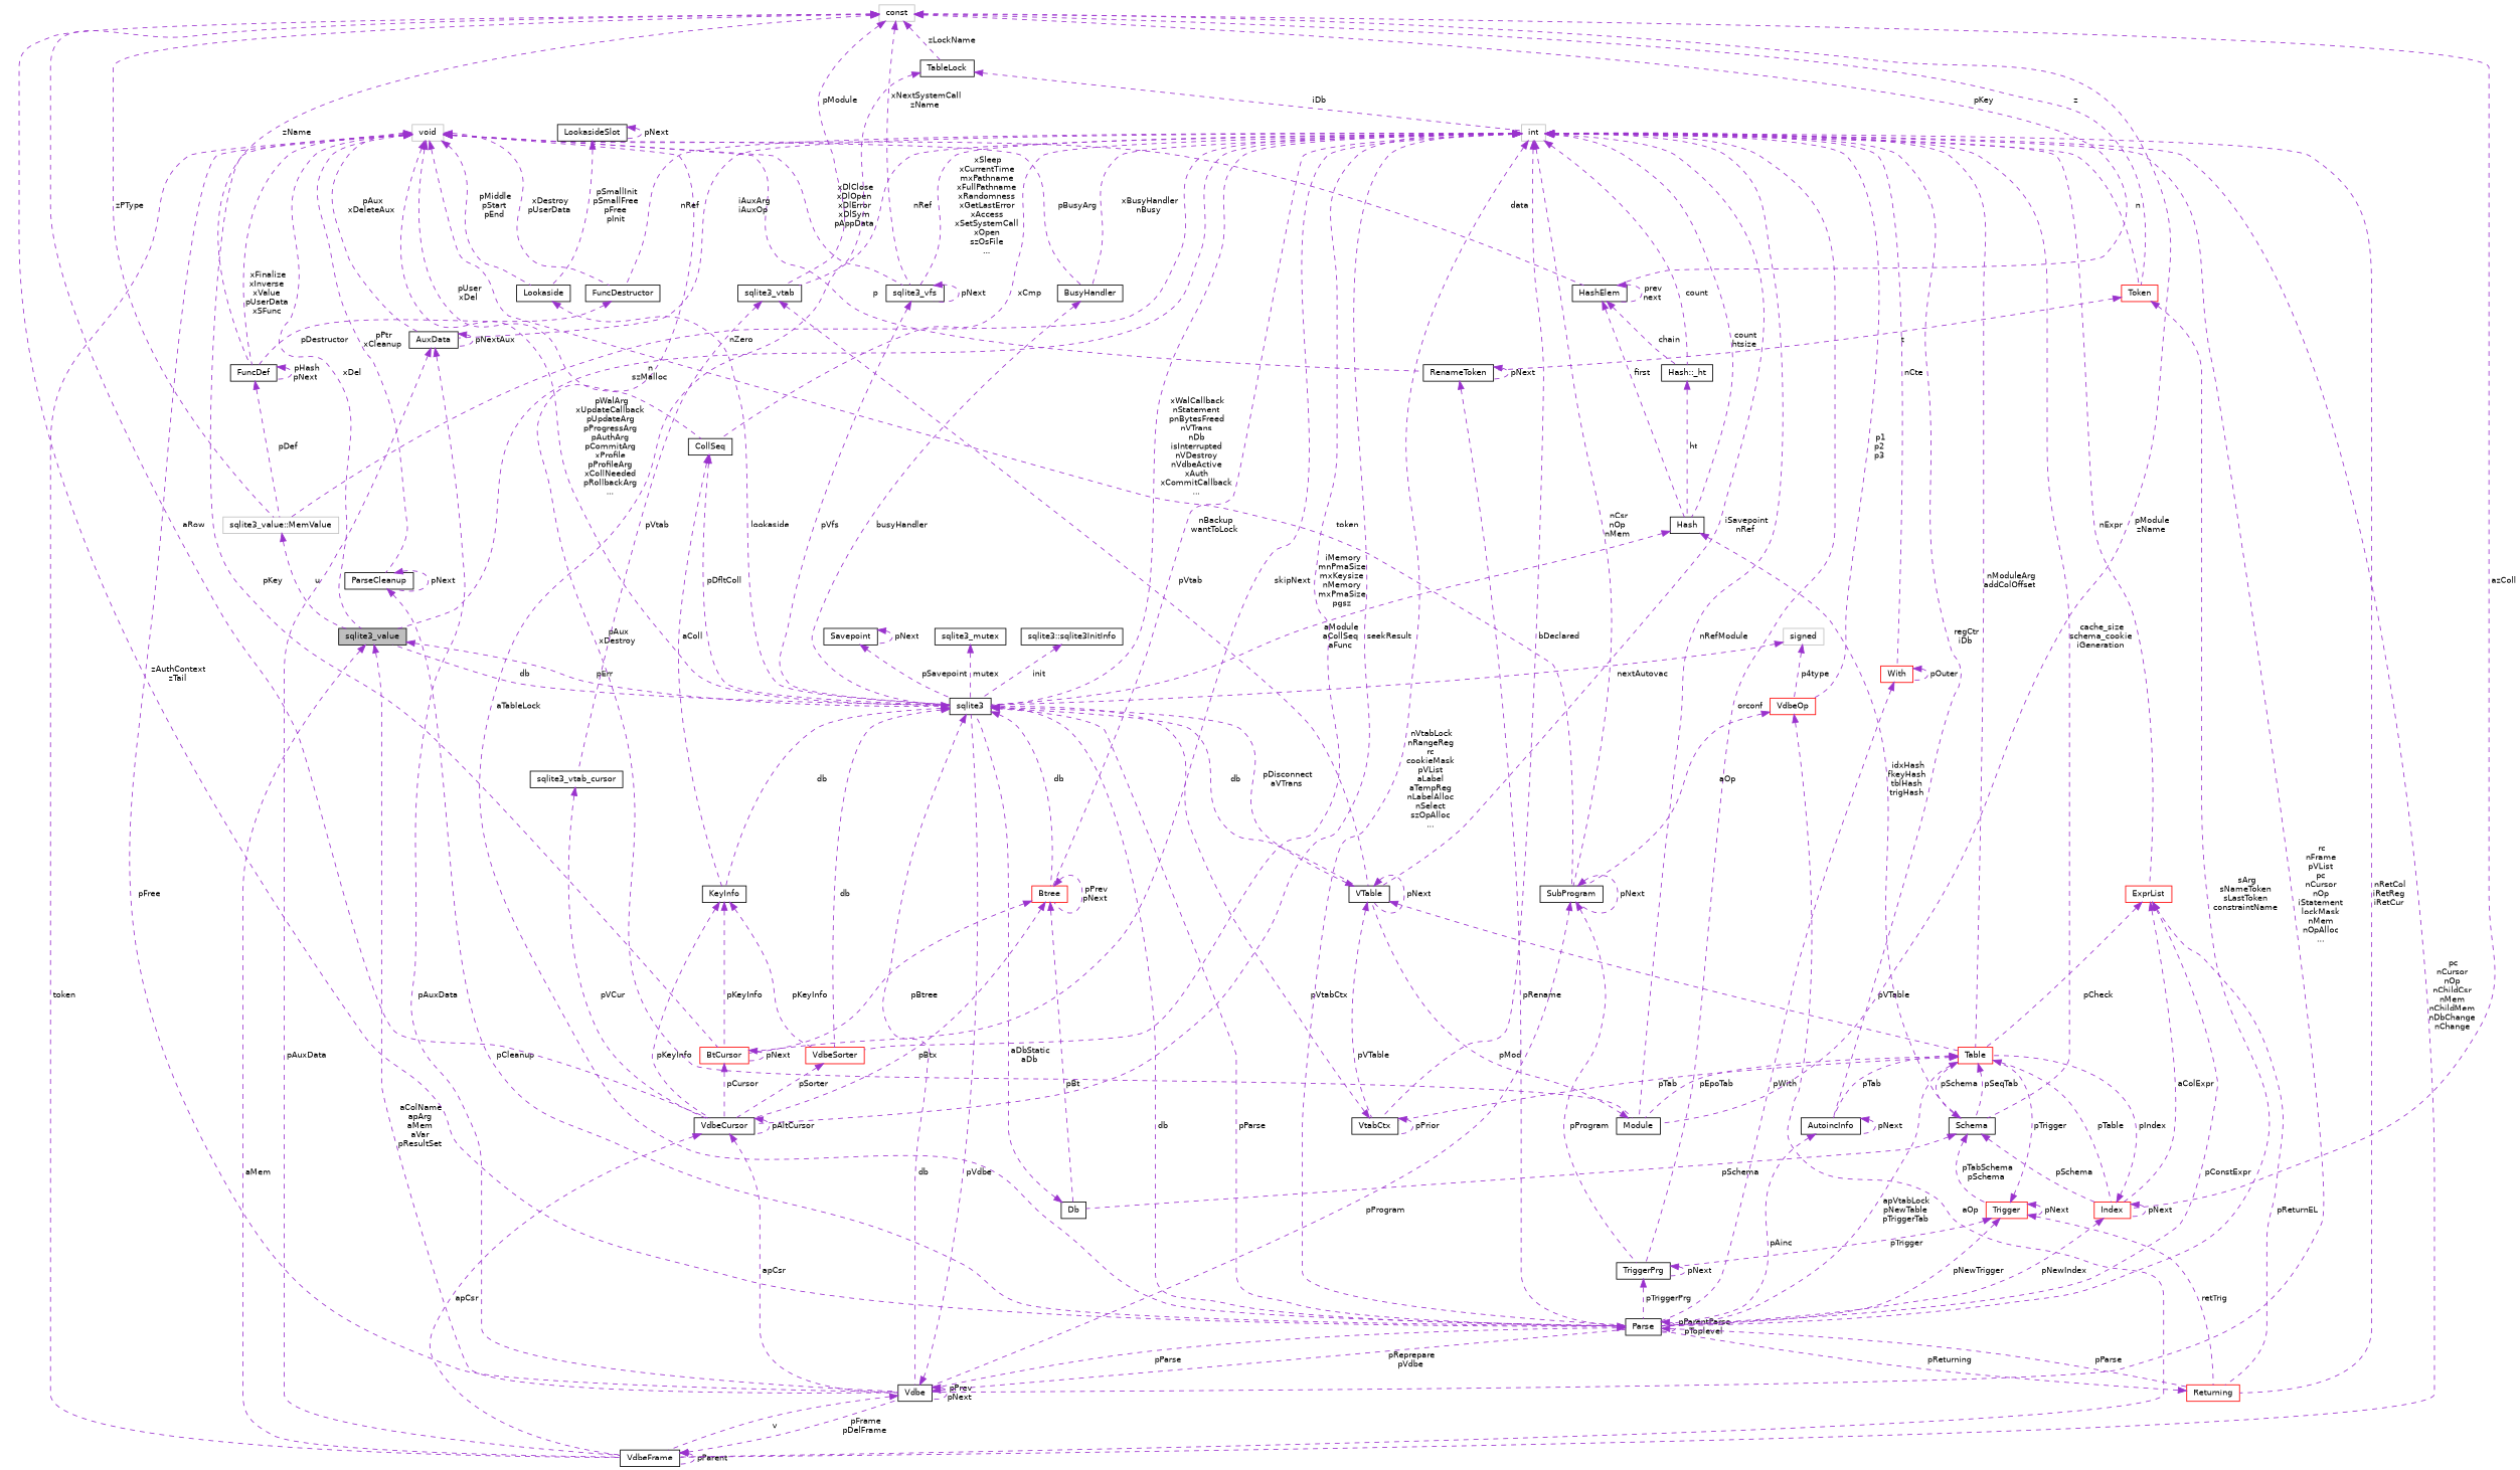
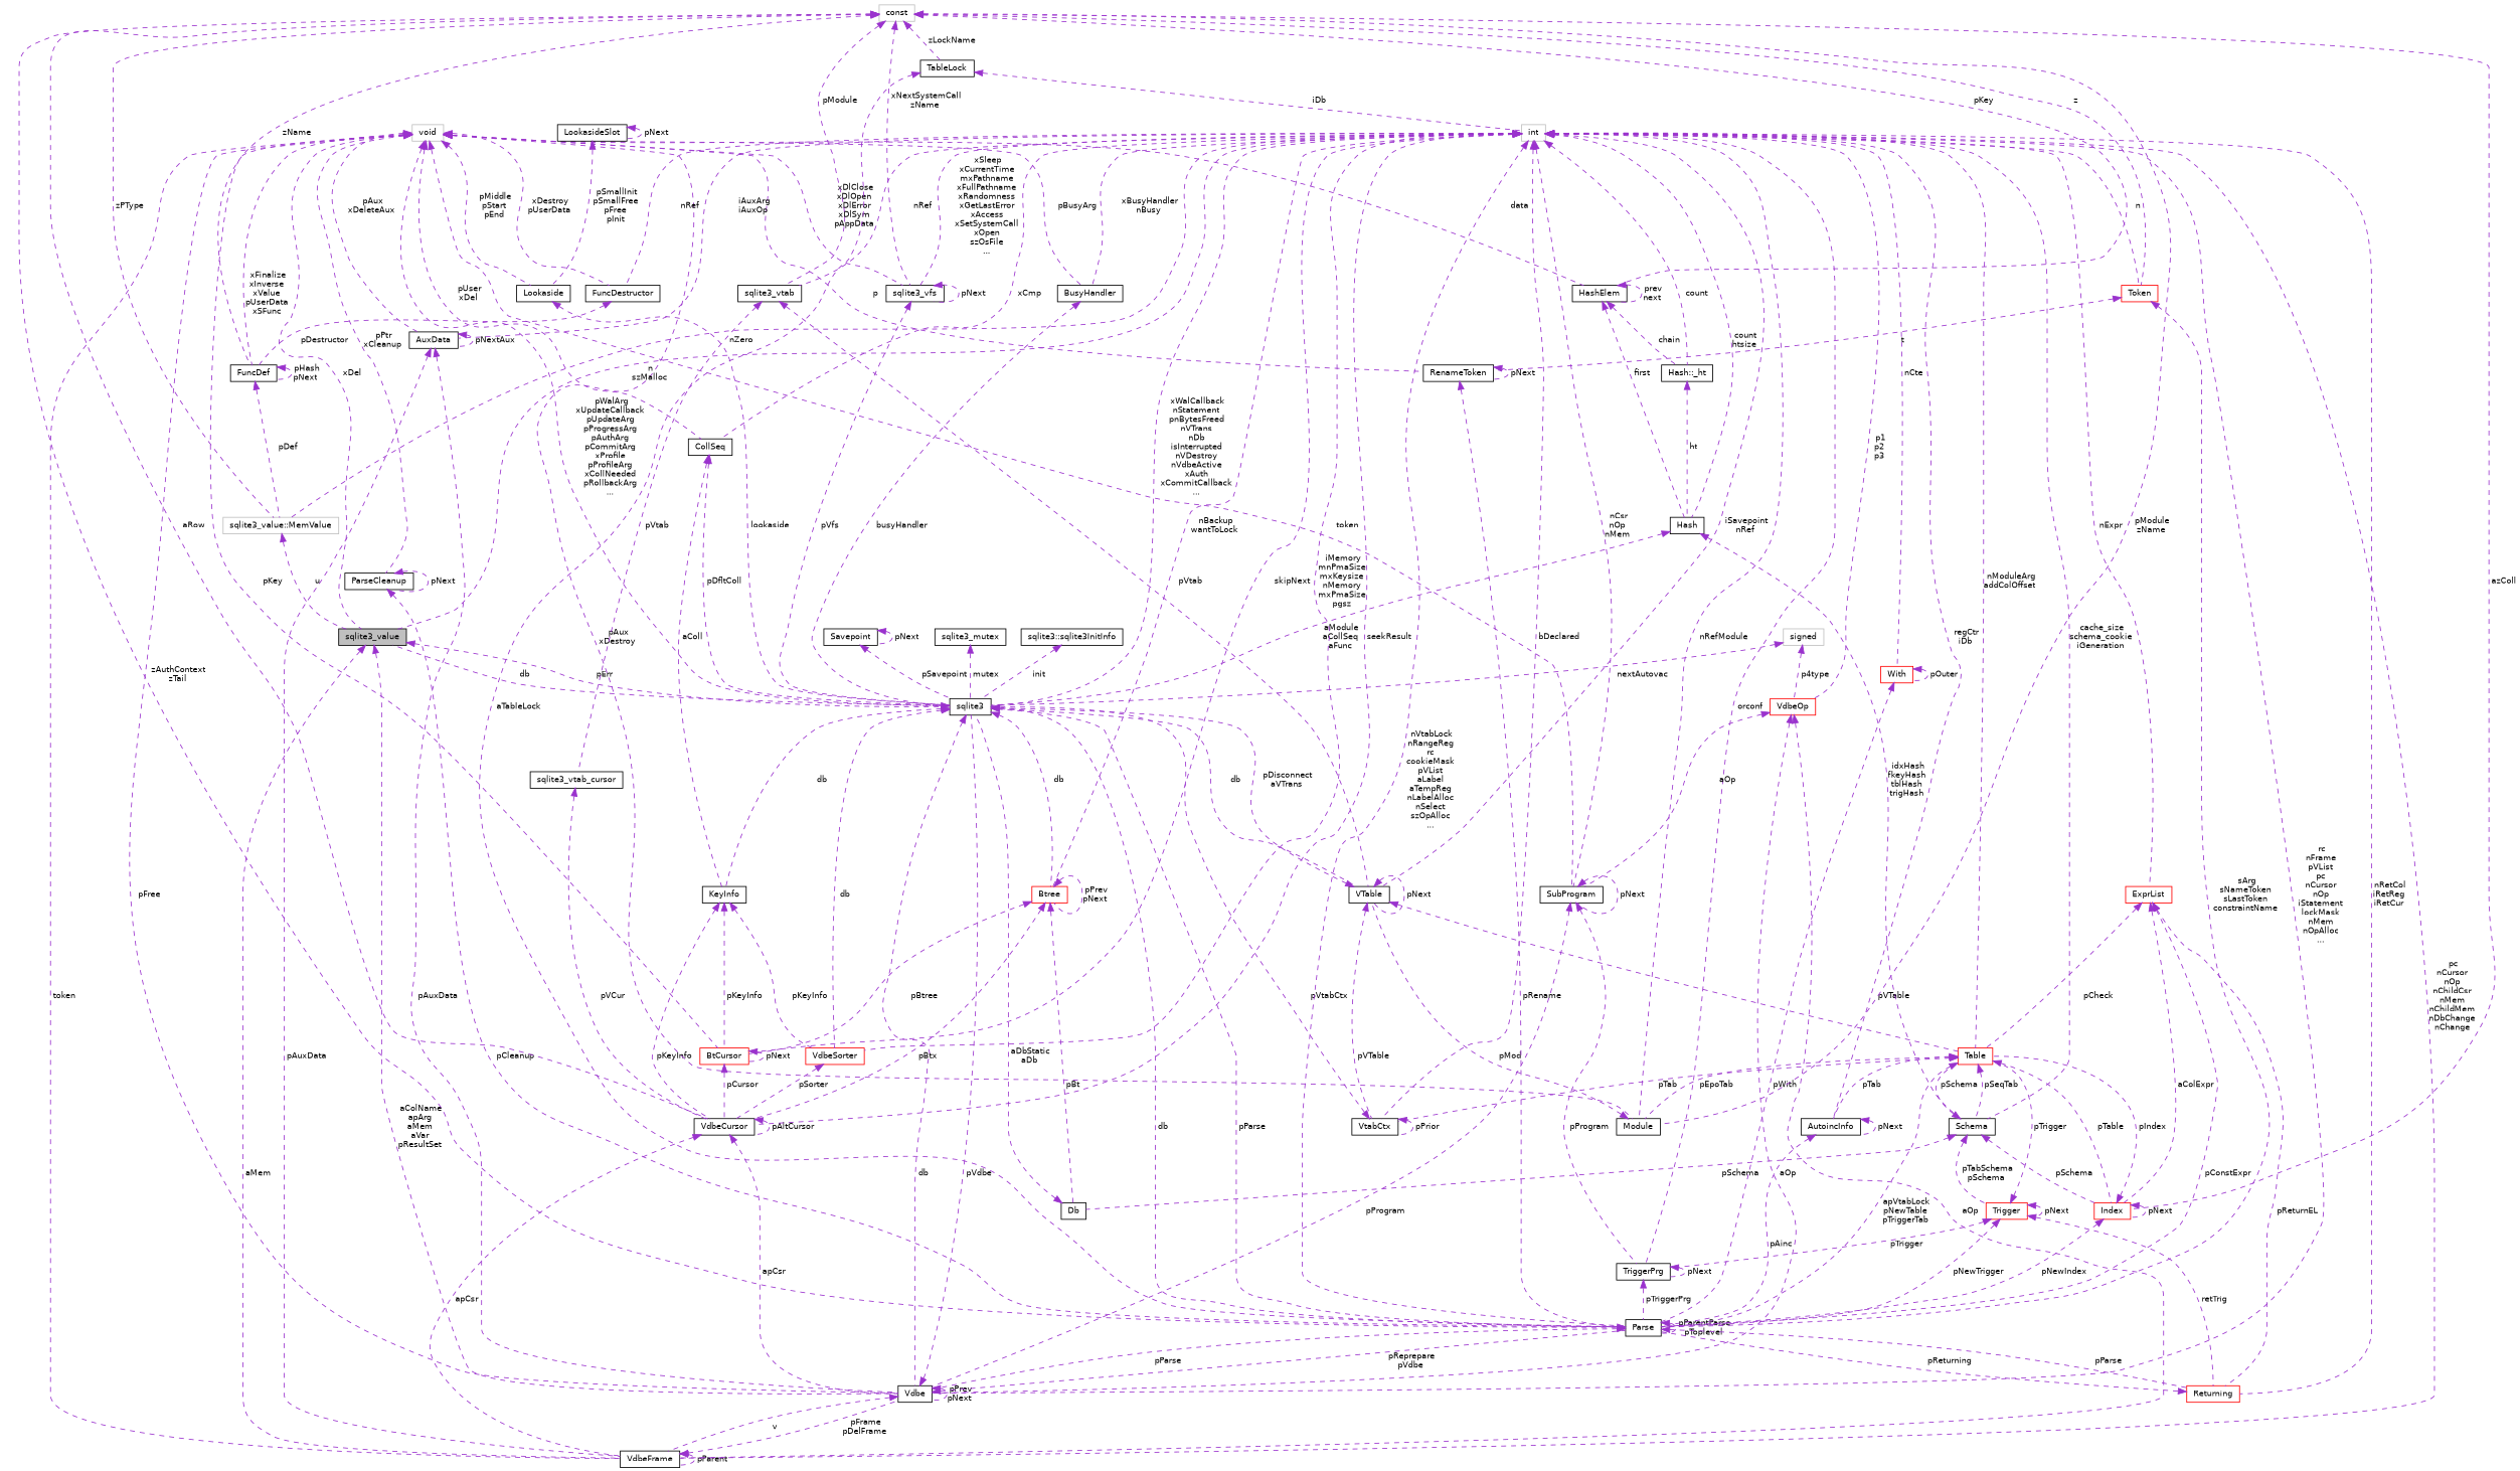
  digraph {
    node [color=black fillcolor=white fontname=Helvetica fontsize=10 shape=record style=filled]
    edge [color=darkorchid3 dir=back fontname=Helvetica fontsize=10 labelfontname=Helvetica labelfontsize=10 style=dashed]
    n1 [fillcolor=grey75 fontcolor=black height=0.2 label=sqlite3_value width=0.4]
    n2 [height=0.2 label=sqlite3 width=0.4]
    n3 [height=0.2 label=Vdbe width=0.4]
    n4 [height=0.2 label=VdbeFrame width=0.4]
    n5 [height=0.2 label=KeyInfo width=0.4]
    n6 [color=red height=0.2 label=Btree width=0.4]
    n7 [color=red height=0.2 label=VdbeSorter width=0.4]
    n8 [height=0.2 label=Parse width=0.4]
    n9 [height=0.2 label=VTable width=0.4]
    n10 [color=red height=0.2 label=BtCursor width=0.4]
    n11 [height=0.2 label=VdbeCursor width=0.4]
    n12 [height=0.2 label=Db width=0.4]
    n13 [color=red height=0.2 label=Returning width=0.4]
    n14 [color=red height=0.2 label=Table width=0.4]
    n15 [height=0.2 label=VtabCtx width=0.4]
    n16 [color=grey75 height=0.2 label=void width=0.4]
    n17 [height=0.2 label=AuxData width=0.4]
    n18 [height=0.2 label=CollSeq width=0.4]
    n19 [height=0.2 label=SubProgram width=0.4]
    n20 [height=0.2 label=ParseCleanup width=0.4]
    n21 [height=0.2 label=HashElem width=0.4]
    n22 [height=0.2 label=Module width=0.4]
    n23 [height=0.2 label=RenameToken width=0.4]
    n24 [height=0.2 label=Lookaside width=0.4]
    n25 [height=0.2 label=sqlite3_vfs width=0.4]
    n26 [height=0.2 label=BusyHandler width=0.4]
    n27 [height=0.2 label=FuncDef width=0.4]
    n28 [height=0.2 label=FuncDestructor width=0.4]
    n29 [height=0.2 label=TriggerPrg width=0.4]
    n30 [height=0.2 label=Hash width=0.4]
    n31 [height=0.2 label="Hash::_ht" width=0.4]
    n32 [color=grey75 height=0.2 label="sqlite3_value::MemValue" width=0.4]
    n33 [color=grey75 height=0.2 label=int width=0.4]
    n34 [height=0.2 label=sqlite3_vtab width=0.4]
    n35 [color=red height=0.2 label=VdbeOp width=0.4]
    n36 [color=red height=0.2 label=Token width=0.4]
    n37 [color=red height=0.2 label=With width=0.4]
    n38 [height=0.2 label=Schema width=0.4]
    n39 [color=red height=0.2 label=ExprList width=0.4]
    n40 [height=0.2 label=AutoincInfo width=0.4]
    n41 [height=0.2 label=sqlite3_vtab_cursor width=0.4]
    n42 [height=0.2 label=TableLock width=0.4]
    n43 [color=red height=0.2 label=Index width=0.4]
    n44 [color=red height=0.2 label=Trigger width=0.4]
    n45 [color=grey75 height=0.2 label=const width=0.4]
    n46 [color=grey75 height=0.2 label=signed width=0.4]
    n47 [height=0.2 label=Savepoint width=0.4]
    n48 [height=0.2 label=LookasideSlot width=0.4]
    n49 [height=0.2 label=sqlite3_mutex width=0.4]
    n50 [height=0.2 label="sqlite3::sqlite3InitInfo" width=0.4]
    n1 -> n2 [label=" pErr"]
    n1 -> n3 [label=" aColName\napArg\naMem\naVar\npResultSet"]
    n1 -> n4 [label=" aMem"]
    n2 -> n1 [label=" db"]
    n2 -> n3 [label=" db"]
    n2 -> n5 [label=" db"]
    n2 -> n6 [label=" db"]
    n2 -> n7 [label=" db"]
    n2 -> n8 [label=" db"]
    n2 -> n9 [label=" db"]
    n3 -> n2 [label=" pVdbe"]
    n3 -> n3 [label=" pPrev\npNext"]
    n3 -> n4 [label=" v"]
    n3 -> n8 [label=" pReprepare\npVdbe"]
    n4 -> n3 [label=" pFrame\npDelFrame"]
    n4 -> n4 [label=" pParent"]
    n5 -> n7 [label=" pKeyInfo"]
    n5 -> n10 [label=" pKeyInfo"]
    n5 -> n11 [label=" pKeyInfo"]
    n6 -> n6 [label=" pPrev\npNext"]
    n6 -> n10 [label=" pBtree"]
    n6 -> n11 [label=" pBtx"]
    n6 -> n12 [label=" pBt"]
    n7 -> n11 [label=" pSorter"]
    n8 -> n2 [label=" pParse"]
    n8 -> n3 [label=" pParse"]
    n8 -> n8 [label=" pParentParse\npToplevel"]
    n8 -> n13 [label=" pParse"]
    n9 -> n2 [label=" pDisconnect\naVTrans"]
    n9 -> n9 [label=" pNext"]
    n9 -> n14 [label=" pVTable"]
    n9 -> n15 [label=" pVTable"]
    n10 -> n10 [label=" pNext"]
    n10 -> n11 [label=" pCursor"]
    n11 -> n3 [label=" apCsr"]
    n11 -> n4 [label=" apCsr"]
    n11 -> n11 [label=" pAltCursor"]
    n12 -> n2 [label=" aDbStatic\naDb"]
    n13 -> n8 [label=" pReturning"]
    n14 -> n8 [label=" apVtabLock\npNewTable\npTriggerTab"]
    n14 -> n15 [label=" pTab"]
    n14 -> n22 [label=" pEpoTab"]
    n14 -> n38 [label=" pSeqTab"]
    n14 -> n40 [label=" pTab"]
    n14 -> n43 [label=" pTable"]
    n15 -> n2 [label=" pVtabCtx"]
    n15 -> n15 [label=" pPrior"]
    n16 -> n1 [label=" xDel"]
    n16 -> n2 [label=" pWalArg\nxUpdateCallback\npUpdateArg\npProgressArg\npAuthArg\npCommitArg\nxProfile\npProfileArg\nxCollNeeded\npRollbackArg\n..."]
    n16 -> n3 [label=" pFree"]
    n16 -> n4 [label=" token"]
    n16 -> n10 [label=" pKey"]
    n16 -> n17 [label=" pAux\nxDeleteAux"]
    n16 -> n18 [label=" pUser\nxDel"]
    n16 -> n19 [label=" token"]
    n16 -> n20 [label=" pPtr\nxCleanup"]
    n16 -> n21 [label=" data"]
    n16 -> n22 [label=" pAux\nxDestroy"]
    n16 -> n23 [label=" p"]
    n16 -> n24 [label=" pMiddle\npStart\npEnd"]
    n16 -> n25 [label=" xDlClose\nxDlOpen\nxDlError\nxDlSym\npAppData"]
    n16 -> n26 [label=" pBusyArg"]
    n16 -> n27 [label=" xFinalize\nxInverse\nxValue\npUserData\nxSFunc"]
    n16 -> n28 [label=" xDestroy\npUserData"]
    n17 -> n3 [label=" pAuxData"]
    n17 -> n4 [label=" pAuxData"]
    n17 -> n17 [label=" pNextAux"]
    n18 -> n2 [label=" pDfltColl"]
    n18 -> n5 [label=" aColl"]
    n19 -> n3 [label=" pProgram"]
    n19 -> n19 [label=" pNext"]
    n19 -> n29 [label=" pProgram"]
    n20 -> n8 [label=" pCleanup"]
    n20 -> n20 [label=" pNext"]
    n21 -> n21 [label=" prev\nnext"]
    n21 -> n30 [label=" first"]
    n21 -> n31 [label=" chain"]
    n22 -> n9 [label=" pMod"]
    n23 -> n8 [label=" pRename"]
    n23 -> n23 [label=" pNext"]
    n24 -> n2 [label=" lookaside"]
    n25 -> n2 [label=" pVfs"]
    n25 -> n25 [label=" pNext"]
    n26 -> n2 [label=" busyHandler"]
    n27 -> n27 [label=" pHash\npNext"]
    n27 -> n32 [label=" pDef"]
    n28 -> n27 [label=" pDestructor"]
    n29 -> n8 [label=" pTriggerPrg"]
    n29 -> n29 [label=" pNext"]
    n30 -> n2 [label=" aModule\naCollSeq\naFunc"]
    n30 -> n38 [label=" idxHash\nfkeyHash\ntblHash\ntrigHash"]
    n31 -> n30 [label=" ht"]
    n32 -> n1 [label=" u"]
    n33 -> n1 [label=" n\nszMalloc"]
    n33 -> n2 [label=" xWalCallback\nnStatement\npnBytesFreed\nnVTrans\nnDb\nisInterrupted\nnVDestroy\nnVdbeActive\nxAuth\nxCommitCallback\n..."]
    n33 -> n3 [label=" rc\nnFrame\npVList\npc\nnCursor\nnOp\niStatement\nlockMask\nnMem\nnOpAlloc\n..."]
    n33 -> n4 [label=" pc\nnCursor\nnOp\nnChildCsr\nnMem\nnChildMem\nnDbChange\nnChange"]
    n33 -> n6 [label=" nBackup\nwantToLock"]
    n33 -> n7 [label=" iMemory\nmnPmaSize\nmxKeysize\nnMemory\nmxPmaSize\npgsz"]
    n33 -> n8 [label=" nVtabLock\nnRangeReg\nrc\ncookieMask\npVList\naLabel\naTempReg\nnLabelAlloc\nnSelect\nszOpAlloc\n..."]
    n33 -> n9 [label=" iSavepoint\nnRef"]
    n33 -> n10 [label=" skipNext"]
    n33 -> n11 [label=" seekResult"]
    n33 -> n13 [label=" nRetCol\niRetReg\niRetCur"]
    n33 -> n14 [label=" nModuleArg\naddColOffset"]
    n33 -> n15 [label=" bDeclared"]
    n33 -> n17 [label=" iAuxArg\niAuxOp"]
    n33 -> n18 [label=" xCmp"]
    n33 -> n19 [label=" nCsr\nnOp\nnMem"]
    n33 -> n22 [label=" nRefModule"]
    n33 -> n25 [label=" xSleep\nxCurrentTime\nmxPathname\nxFullPathname\nxRandomness\nxGetLastError\nxAccess\nxSetSystemCall\nxOpen\nszOsFile\n..."]
    n33 -> n26 [label=" xBusyHandler\nnBusy"]
    n33 -> n28 [label=" nRef"]
    n33 -> n29 [label=" orconf"]
    n33 -> n30 [label=" count\nhtsize"]
    n33 -> n31 [label=" count"]
    n33 -> n32 [label=" nZero"]
    n33 -> n34 [label=" nRef"]
    n33 -> n35 [label=" p1\np2\np3"]
    n33 -> n36 [label=" n"]
    n33 -> n37 [label=" nCte"]
    n33 -> n38 [label=" cache_size\nschema_cookie\niGeneration"]
    n33 -> n39 [label=" nExpr"]
    n33 -> n40 [label=" regCtr\niDb"]
    n34 -> n9 [label=" pVtab"]
    n34 -> n41 [label=" pVtab"]
+   n35 -> n3 [label=" aOp"]
    n35 -> n4 [label=" aOp"]
    n35 -> n19 [label=" aOp"]
    n36 -> n8 [label=" sArg\nsNameToken\nsLastToken\nconstraintName"]
    n36 -> n23 [label=" t"]
    n37 -> n8 [label=" pWith"]
    n37 -> n37 [label=" pOuter"]
    n38 -> n12 [label=" pSchema"]
    n38 -> n14 [label=" pSchema"]
    n38 -> n43 [label=" pSchema"]
    n38 -> n44 [label=" pTabSchema\npSchema"]
    n39 -> n8 [label=" pConstExpr"]
    n39 -> n13 [label=" pReturnEL"]
    n39 -> n14 [label=" pCheck"]
    n39 -> n43 [label=" aColExpr"]
    n40 -> n8 [label=" pAinc"]
    n40 -> n40 [label=" pNext"]
    n41 -> n11 [label=" pVCur"]
    n42 -> n8 [label=" aTableLock"]
    n42 -> n33 [label=" iDb"]
    n43 -> n8 [label=" pNewIndex"]
    n43 -> n14 [label=" pIndex"]
    n43 -> n43 [label=" pNext"]
    n44 -> n8 [label=" pNewTrigger"]
    n44 -> n13 [label=" retTrig"]
    n44 -> n14 [label=" pTrigger"]
    n44 -> n29 [label=" pTrigger"]
    n44 -> n44 [label=" pNext"]
    n45 -> n8 [label=" zAuthContext\nzTail"]
    n45 -> n11 [label=" aRow"]
    n45 -> n21 [label=" pKey"]
    n45 -> n22 [label=" pModule\nzName"]
    n45 -> n25 [label=" xNextSystemCall\nzName"]
    n45 -> n27 [label=" zName"]
    n45 -> n32 [label=" zPType"]
    n45 -> n34 [label=" pModule"]
    n45 -> n36 [label=" z"]
    n45 -> n42 [label=" zLockName"]
    n45 -> n43 [label=" azColl"]
    n46 -> n2 [label=" nextAutovac"]
    n46 -> n35 [label=" p4type"]
    n47 -> n2 [label=" pSavepoint"]
    n47 -> n47 [label=" pNext"]
    n48 -> n24 [label=" pSmallInit\npSmallFree\npFree\npInit"]
    n48 -> n48 [label=" pNext"]
    n49 -> n2 [label=" mutex"]
    n50 -> n2 [label=" init"]
  }
